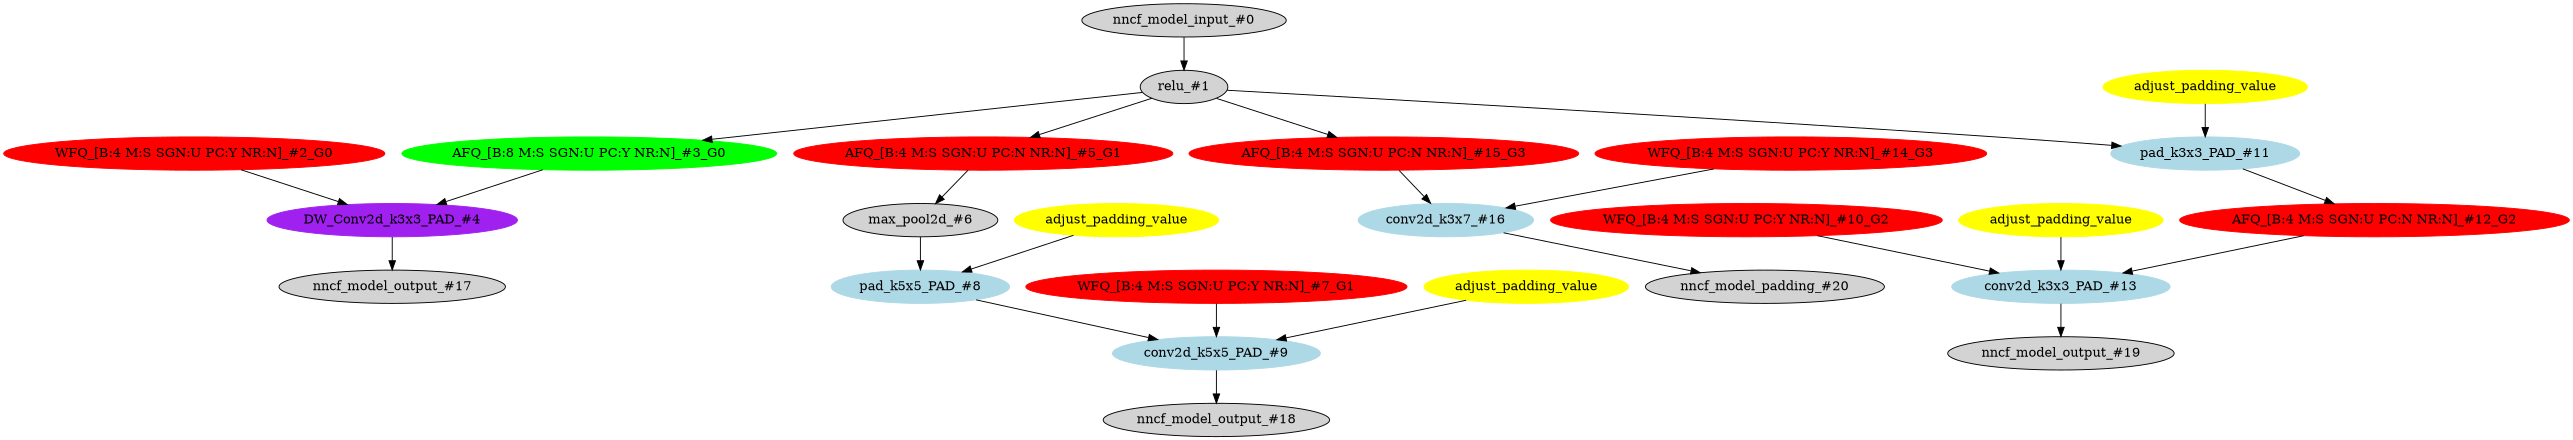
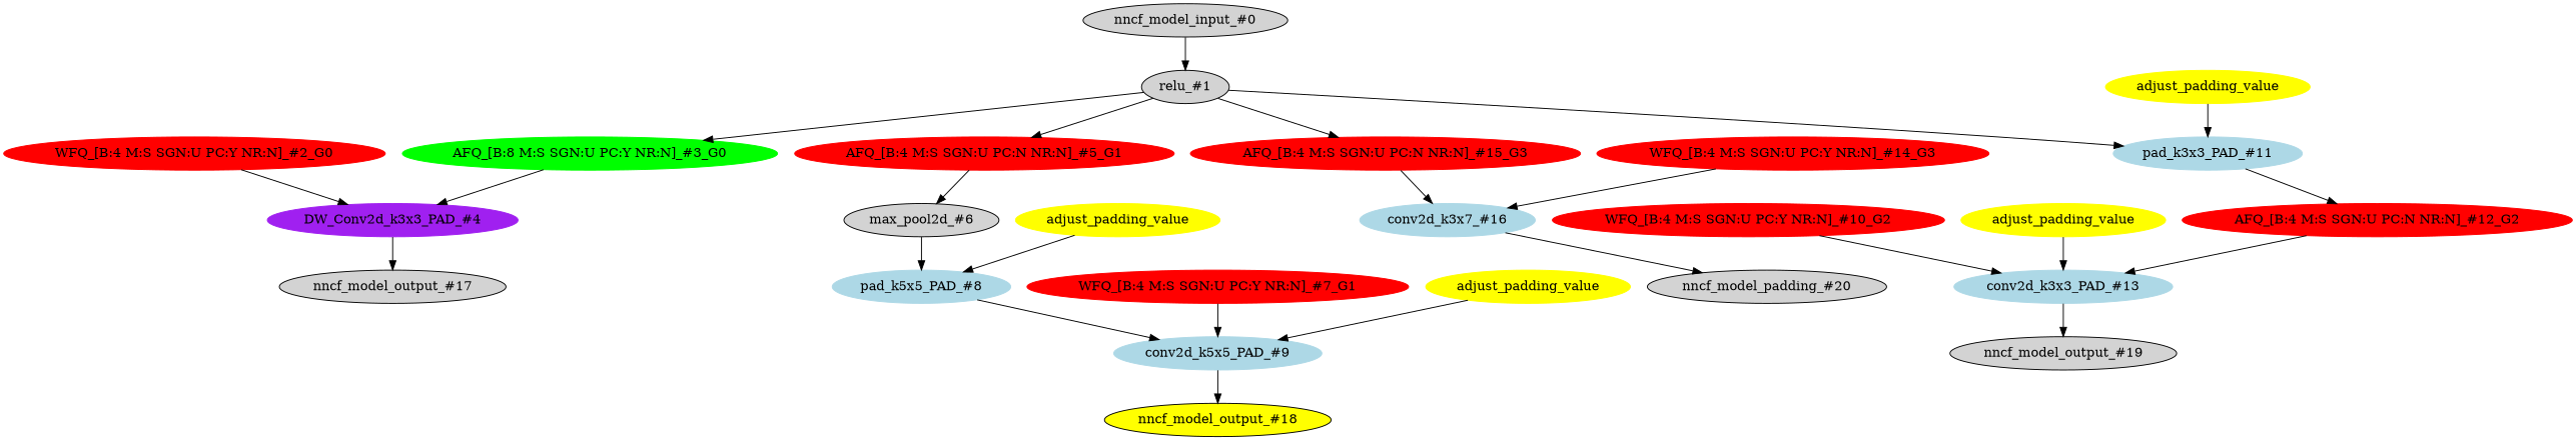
  strict digraph {
    node [style=filled type=symmetric_quantize]
    n1 [label="nncf_model_input_#0" type=nncf_model_input]
    n2 [label="relu_#1" type=relu]
    n3 [color=green label="AFQ_[B:8 M:S SGN:U PC:Y NR:N]_#3_G0"]
    n4 [color=red label="AFQ_[B:4 M:S SGN:U PC:N NR:N]_#5_G1"]
    n5 [color=lightblue label="pad_k3x3_PAD_#11" type=pad]
    n6 [color=red label="AFQ_[B:4 M:S SGN:U PC:N NR:N]_#15_G3"]
    n7 [color=purple label="DW_Conv2d_k3x3_PAD_#4" type=conv2d]
    n8 [label="max_pool2d_#6" type=max_pool2d]
    n9 [color=red label="AFQ_[B:4 M:S SGN:U PC:N NR:N]_#12_G2"]
    n10 [color=lightblue label="conv2d_k3x7_#16" type=conv2d]
    n11 [color=red label="WFQ_[B:4 M:S SGN:U PC:Y NR:N]_#2_G0"]
    n12 [label="nncf_model_output_#17" type=nncf_model_output]
    n13 [color=lightblue label="pad_k5x5_PAD_#8" type=pad]
    n14 [color=lightblue label="conv2d_k5x5_PAD_#9" type=conv2d]
    n15 [color=red label="WFQ_[B:4 M:S SGN:U PC:Y NR:N]_#7_G1"]
-   n16 [label="nncf_model_output_#18" type=nncf_model_output]
+   n16 [label="nncf_model_output_#18" type=nncf_model_output fillcolor=yellow]
    n17 [color=yellow label=adjust_padding_value type=""]
    n18 [color=yellow label=adjust_padding_value type=""]
    n19 [color=red label="WFQ_[B:4 M:S SGN:U PC:Y NR:N]_#10_G2"]
    n20 [color=lightblue label="conv2d_k3x3_PAD_#13" type=conv2d]
    n21 [label="nncf_model_output_#19" type=nncf_model_output]
    n22 [color=yellow label=adjust_padding_value type=""]
    n23 [color=yellow label=adjust_padding_value type=""]
    n24 [color=red label="WFQ_[B:4 M:S SGN:U PC:Y NR:N]_#14_G3"]
    n25 [label="nncf_model_padding_#20" type=nncf_model_output]
    n1 -> n2
    n2 -> n3
    n2 -> n4
    n2 -> n5
    n2 -> n6
    n3 -> n7
    n4 -> n8
    n5 -> n9
    n6 -> n10
    n7 -> n12
    n8 -> n13
    n9 -> n20
    n10 -> n25
    n11 -> n7
    n13 -> n14
    n14 -> n16
    n15 -> n14
    n17 -> n13
    n18 -> n14
    n19 -> n20
    n20 -> n21
    n22 -> n5
    n23 -> n20
    n24 -> n10
  }
